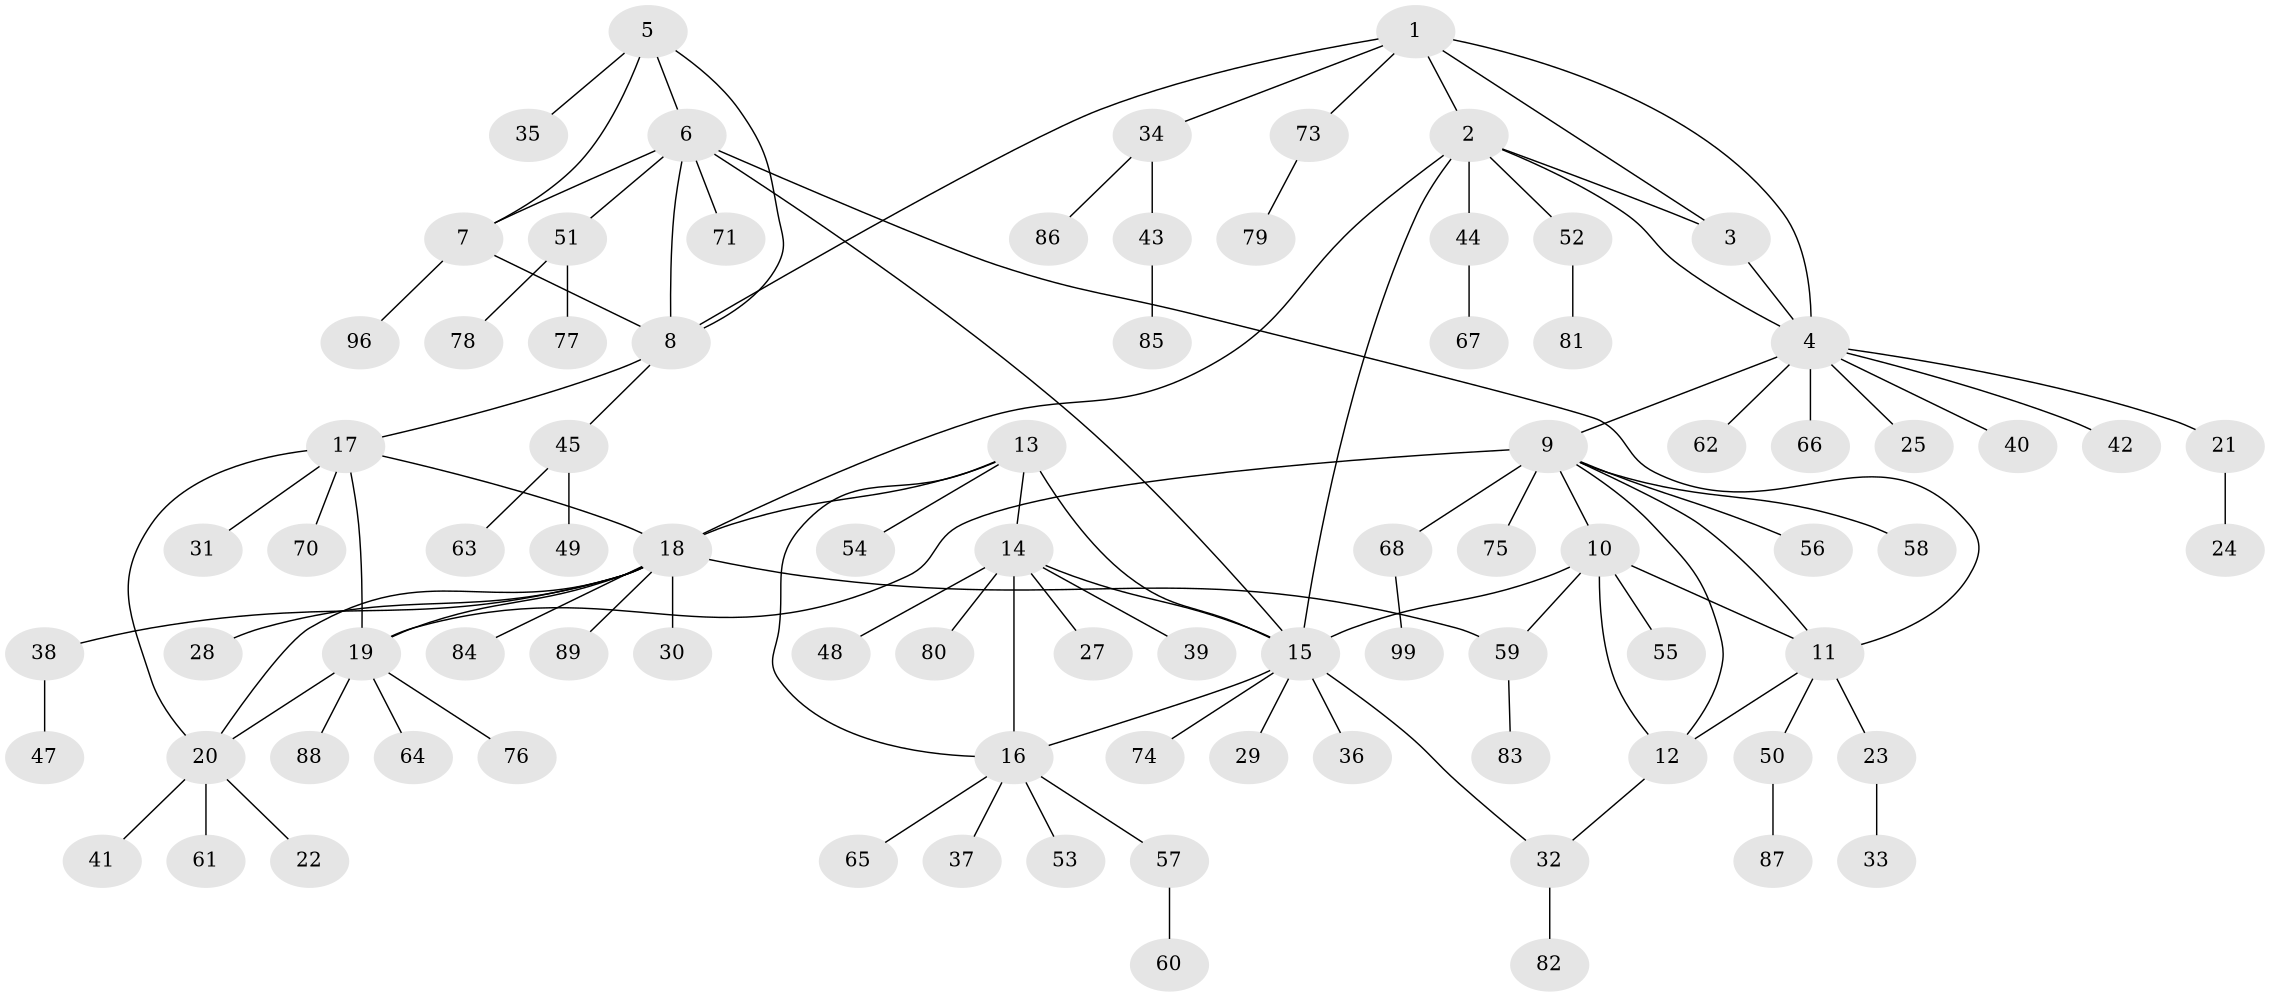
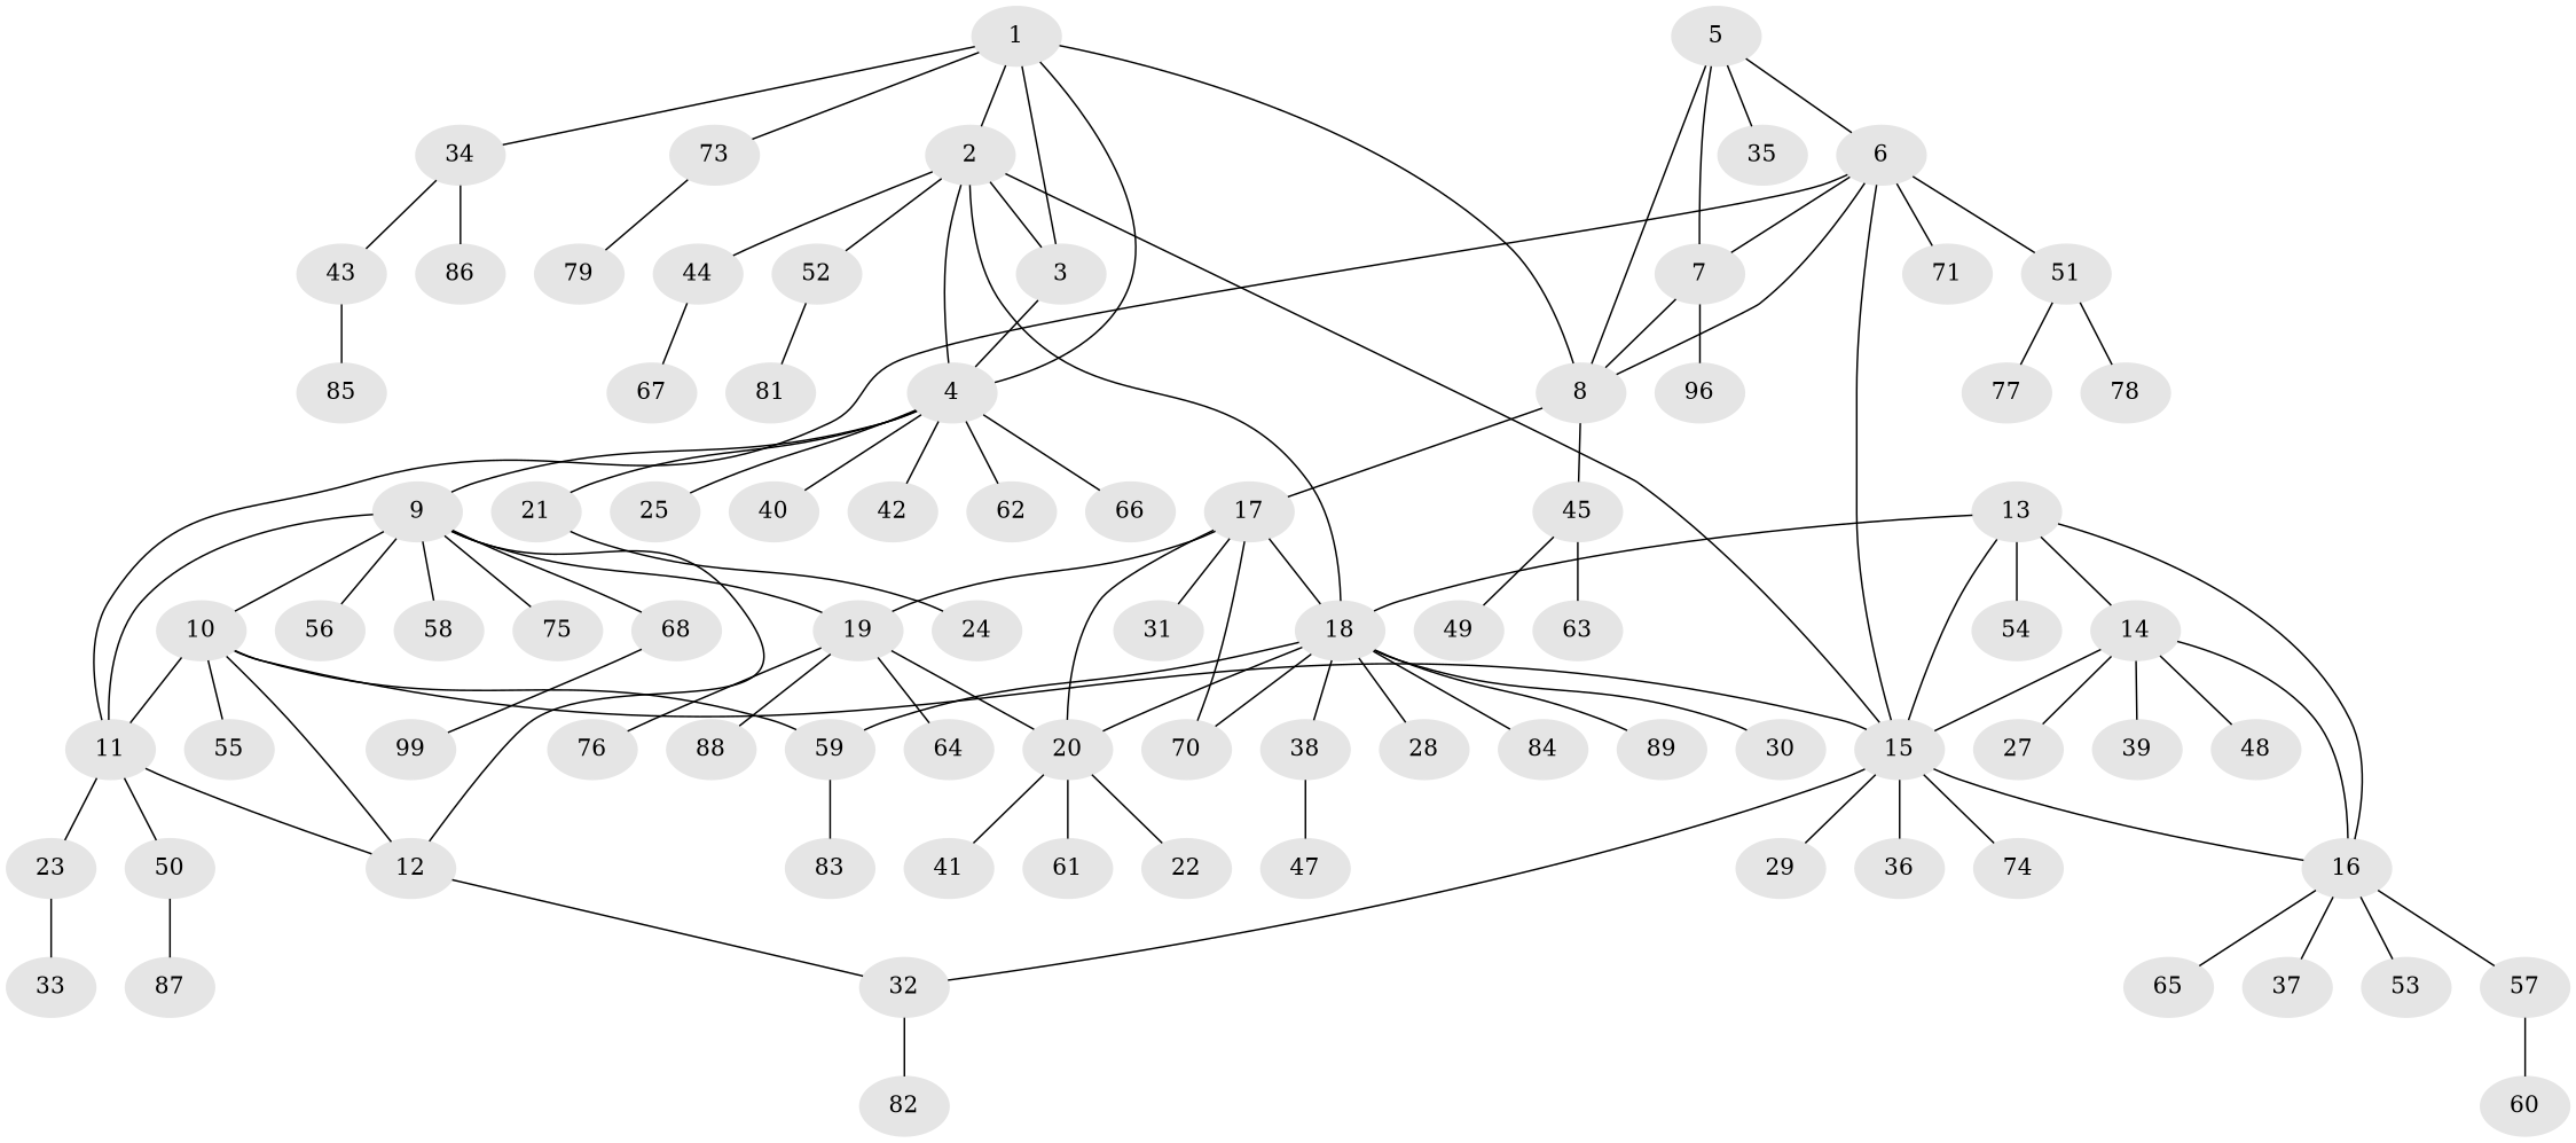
  graph {
    node [color=gray90 style=filled]
    1
    2
    3
    4
    8
    34
    73
    15
    18
    44
    52
    9
    21
    25
    40
    42
    62
    66
    17
    45
    43
    86
    79
    32
    16
    29
    36
    74
    19
    59
    20
    28
    30
    38
    84
    89
    67
    81
    11
    10
    12
    56
    58
    68
    75
    24
    5
    6
    7
    35
    51
    71
    n53 [label=96]
    23
    50
    77
    78
    31
    70
    49
    63
    55
    64
    76
    88
    n66 [label=99]
    83
    33
    87
    82
    13
    14
    54
    27
    39
    48
-   80
    37
    53
    57
    65
    60
    22
    41
    61
    47
    85
    1 -- 2
    1 -- 3
    1 -- 4
    1 -- 8
    1 -- 34
    1 -- 73
    2 -- 3
    2 -- 4
    2 -- 15
    2 -- 18
    2 -- 44
    2 -- 52
    3 -- 4
    4 -- 9
    4 -- 21
    4 -- 25
    4 -- 40
    4 -- 42
    4 -- 62
    4 -- 66
    8 -- 17
    8 -- 45
    34 -- 43
    34 -- 86
    73 -- 79
    15 -- 32
    15 -- 16
    15 -- 29
    15 -- 36
    15 -- 74
-   18 -- 19
+   18 -- 70
    18 -- 59
    18 -- 20
    18 -- 28
    18 -- 30
    18 -- 38
    18 -- 84
    18 -- 89
    44 -- 67
    52 -- 81
    9 -- 19
    9 -- 11
    9 -- 10
    9 -- 12
    9 -- 56
    9 -- 58
    9 -- 68
    9 -- 75
    21 -- 24
    17 -- 18
    17 -- 19
    17 -- 20
    17 -- 31
    17 -- 70
    45 -- 49
    45 -- 63
    43 -- 85
    32 -- 82
    16 -- 37
    16 -- 53
    16 -- 57
    16 -- 65
    19 -- 20
    19 -- 64
    19 -- 76
    19 -- 88
    59 -- 83
    20 -- 22
    20 -- 41
    20 -- 61
    38 -- 47
    11 -- 12
    11 -- 23
    11 -- 50
    10 -- 15
    10 -- 59
    10 -- 11
    10 -- 12
    10 -- 55
    12 -- 32
    68 -- n66
    5 -- 8
    5 -- 6
    5 -- 7
    5 -- 35
    6 -- 8
    6 -- 15
    6 -- 11
    6 -- 7
    6 -- 51
    6 -- 71
    7 -- 8
    7 -- n53
    51 -- 77
    51 -- 78
    23 -- 33
    50 -- 87
    13 -- 15
    13 -- 18
    13 -- 16
    13 -- 14
    13 -- 54
    14 -- 15
    14 -- 16
    14 -- 27
    14 -- 39
    14 -- 48
-   14 -- 80
    57 -- 60
  }
